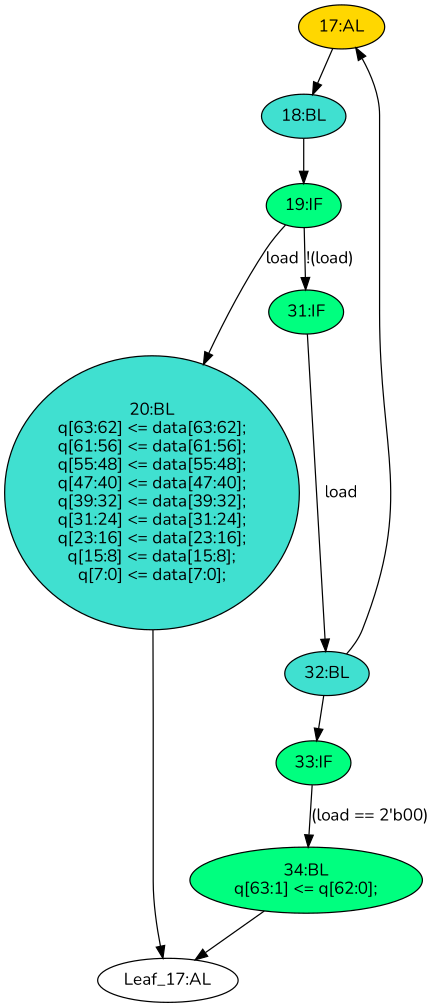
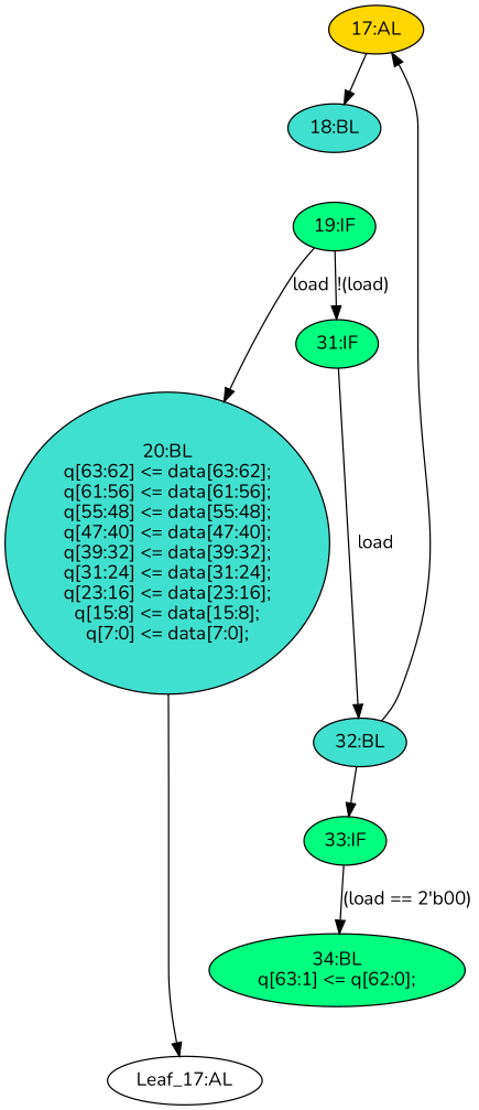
  strict digraph {
    fontname=Nunito
    node [fillcolor=springgreen fontname=Nunito statements="[]" style=filled typ=Block]
    edge [cond="[]" fontname=Nunito lineno=None]
    n1 [ast="<pyverilog.vparser.ast.Always object at 0x7f6fc8bb71d0>" clk_sens=True fillcolor=gold label="17:AL" sens="['clk']" typ=Always use_var="['load', 'ena', 'amount', 'data', 'q']"]
    n2 [ast="<pyverilog.vparser.ast.Block object at 0x7f6fc8e750d0>" fillcolor=turquoise label="18:BL"]
    n3 [ast="<pyverilog.vparser.ast.IfStatement object at 0x7f6fc8a58410>" label="19:IF" typ=IfStatement]
    n4 [ast="<pyverilog.vparser.ast.Block object at 0x7f6fc8a58710>" fillcolor=turquoise label="20:BL\nq[63:62] <= data[63:62];\nq[61:56] <= data[61:56];\nq[55:48] <= data[55:48];\nq[47:40] <= data[47:40];\nq[39:32] <= data[39:32];\nq[31:24] <= data[31:24];\nq[23:16] <= data[23:16];\nq[15:8] <= data[15:8];\nq[7:0] <= data[7:0];" statements="[<pyverilog.vparser.ast.NonblockingSubstitution object at 0x7f6fc8b4e550>, <pyverilog.vparser.ast.NonblockingSubstitution object at 0x7f6fc8bbd6d0>, <pyverilog.vparser.ast.NonblockingSubstitution object at 0x7f6fc8ba6150>, <pyverilog.vparser.ast.NonblockingSubstitution object at 0x7f6fca3bf450>, <pyverilog.vparser.ast.NonblockingSubstitution object at 0x7f6fc8bc6150>, <pyverilog.vparser.ast.NonblockingSubstitution object at 0x7f6fc8a58310>, <pyverilog.vparser.ast.NonblockingSubstitution object at 0x7f6fc8a58d50>, <pyverilog.vparser.ast.NonblockingSubstitution object at 0x7f6fc8a58650>, <pyverilog.vparser.ast.NonblockingSubstitution object at 0x7f6fc8a58ed0>]"]
    n5 [ast="<pyverilog.vparser.ast.IfStatement object at 0x7f6fc8a585d0>" label="31:IF" typ=IfStatement]
    n6 [def_var="['q']" label="Leaf_17:AL" fillcolor="" statements="" style="" typ=""]
    n7 [ast="<pyverilog.vparser.ast.Block object at 0x7f6fc8a58e50>" fillcolor=turquoise label="32:BL"]
    n8 [ast="<pyverilog.vparser.ast.IfStatement object at 0x7f6fc82fb050>" label="33:IF" typ=IfStatement]
    n9 [ast="<pyverilog.vparser.ast.Block object at 0x7f6fc82fb1d0>" label="34:BL\nq[63:1] <= q[62:0];" statements="[<pyverilog.vparser.ast.NonblockingSubstitution object at 0x7f6fc82fb2d0>]"]
    n1 -> n2
-   n2 -> n3
    n3 -> n4 [cond="['load']" label=load lineno=19]
    n3 -> n5 [cond="['load']" label="!(load)" lineno=19]
    n4 -> n6
    n5 -> n7 [cond="['ena']" label=load lineno=31]
    n7 -> n1 [cond="" lineno=""]
    n7 -> n8
    n8 -> n9 [cond="['amount']" label="(load == 2'b00)" lineno=33]
-   n9 -> n6
  }
